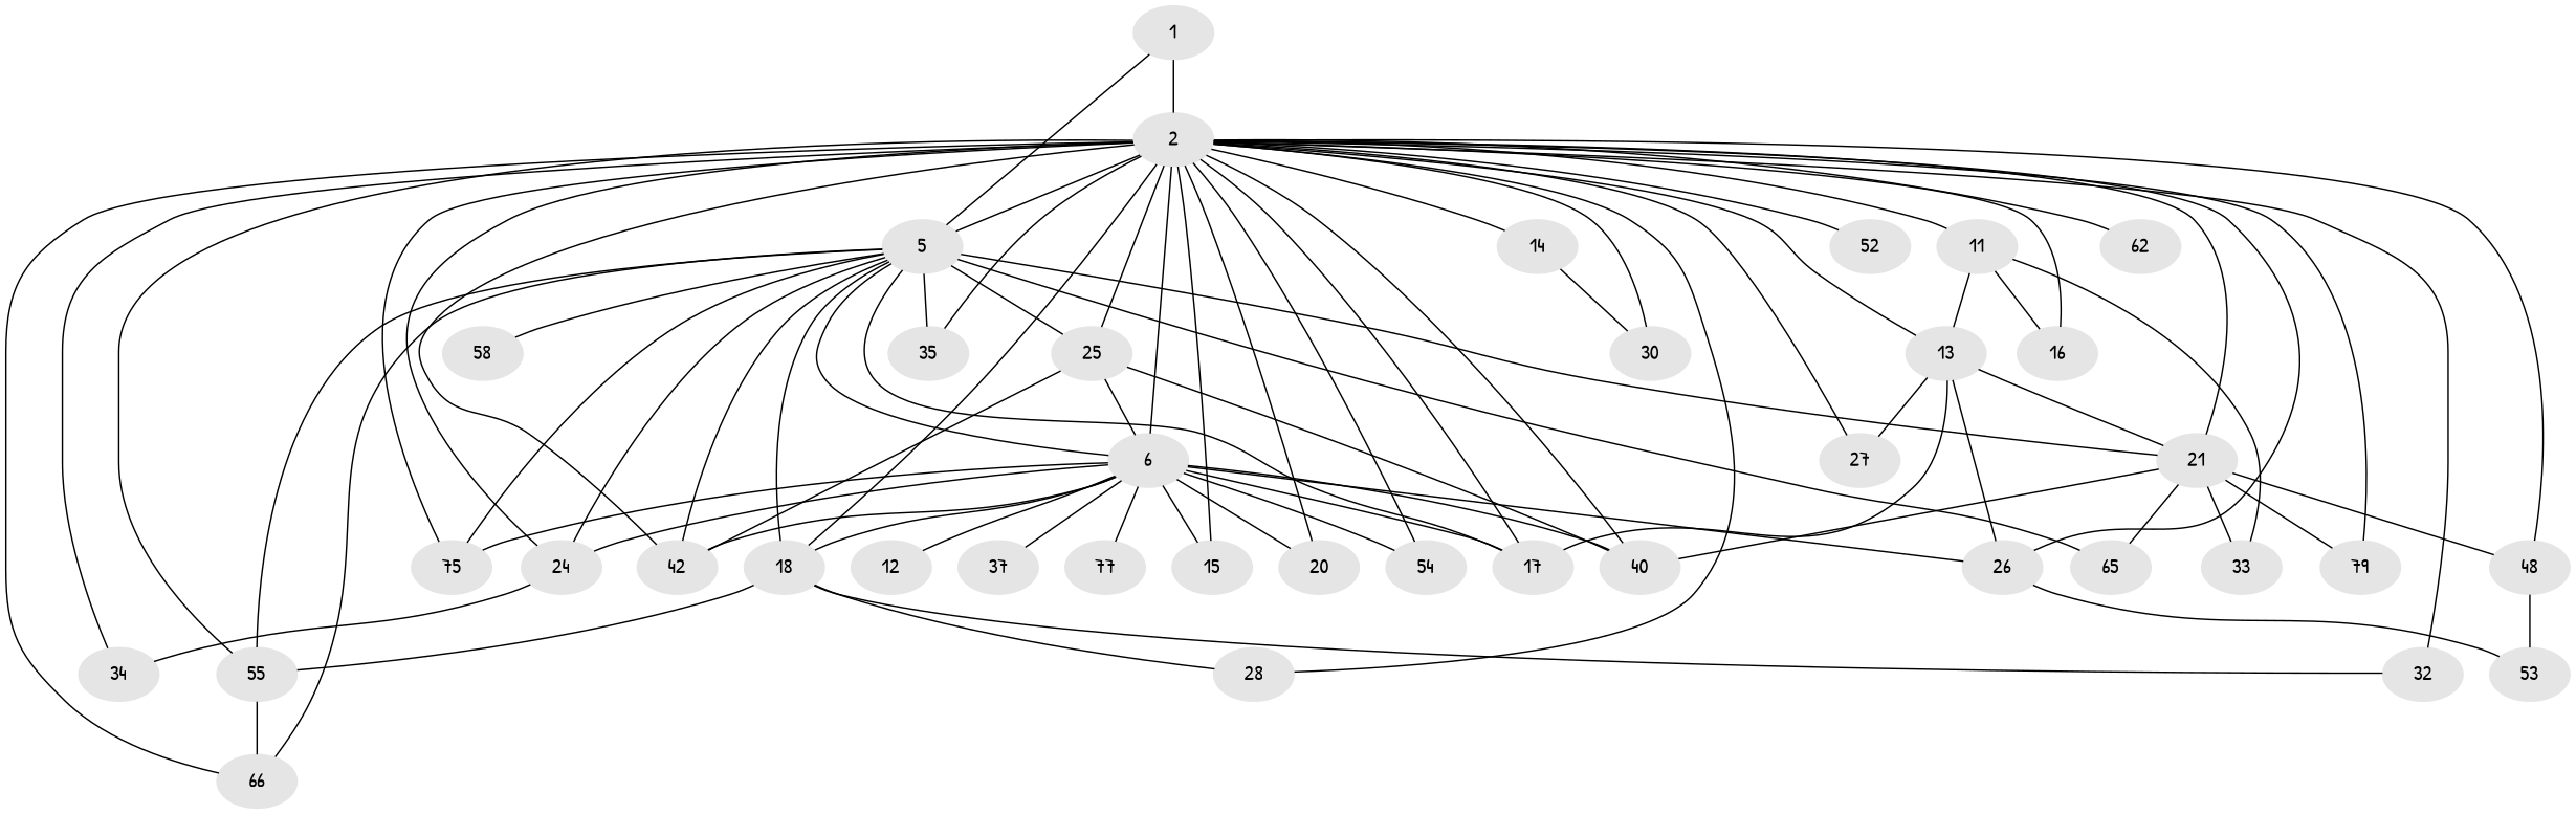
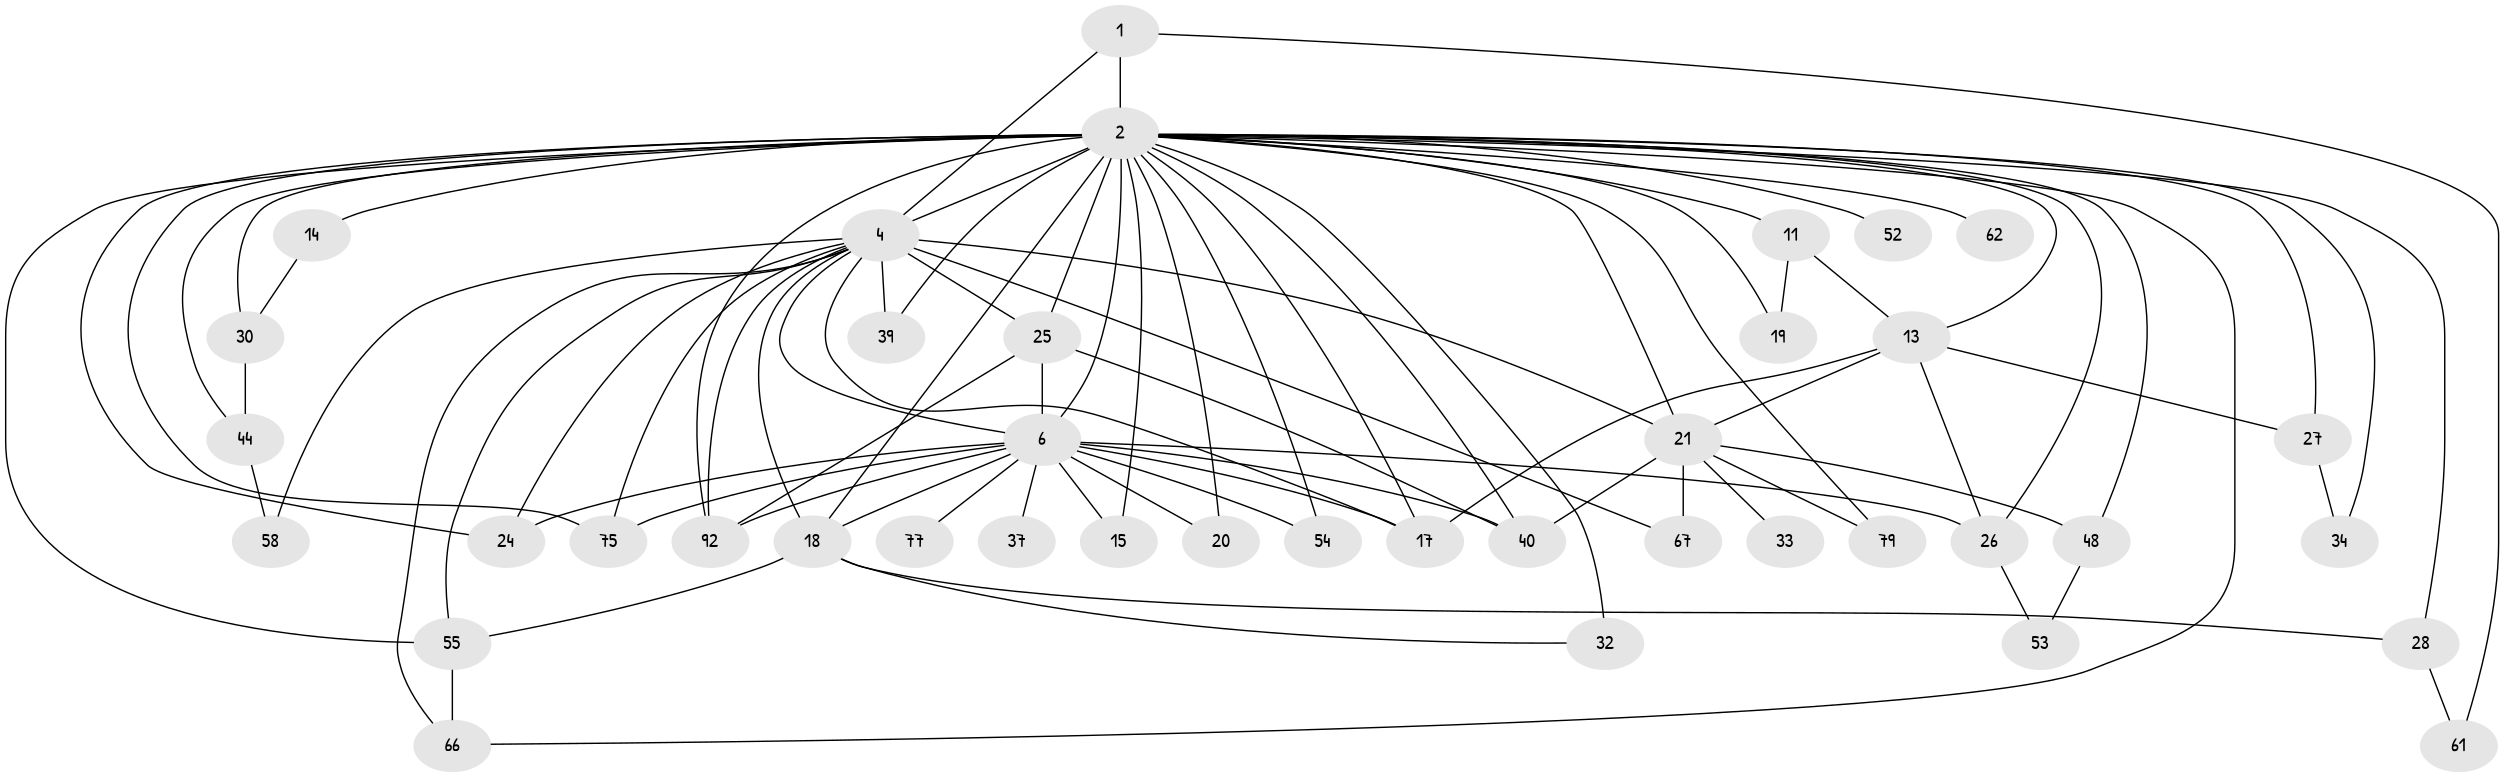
  graph {
    fontname="Patrick Hand"
    node [color=gray90 fontname="Patrick Hand" style=filled]
    edge [fontname="Patrick Hand"]
    2 [super="+51+82+3+56+10+19+64+7+9"]
-   4 [super="+39+5" label=5]
+   4 [super="+39+5"]
    6 [super="+8+85+86"]
    11
    13 [super="+76"]
    14
    15
-   16
+   16 [label=19]
    17 [super="+23"]
    18 [super="+70"]
    20
    21 [super="+60+57+46+47+29"]
    24
    25 [super="+69"]
    26
    27
    28
    30
    32
    34
-   35
+   35 [label=39]
    40
-   42 [super="+80"]
+   42 [super="+80" label=92]
+   44
    48
    52
    54 [super="+59"]
    55
    62
    66
    75
    79
    1
+   61
    58
-   65 [super="+71"]
-   12
+   65 [super="+71" label=67]
    37
    77
    33
    53
    2 -- 4 [weight=14]
    2 -- 6 [weight=11]
    2 -- 11 [weight=2]
    2 -- 13
    2 -- 14 [weight=2]
    2 -- 15
    2 -- 16
    2 -- 17 [weight=2]
    2 -- 18 [weight=2]
    2 -- 20
    2 -- 21 [weight=6]
    2 -- 24
    2 -- 25 [weight=3]
    2 -- 26
    2 -- 27 [weight=2]
    2 -- 28
    2 -- 30
    2 -- 32 [weight=2]
    2 -- 34
    2 -- 35
    2 -- 40
    2 -- 42
+   2 -- 44
    2 -- 48
    2 -- 52 [weight=2]
    2 -- 54 [weight=2]
    2 -- 55
    2 -- 62 [weight=2]
    2 -- 66
    2 -- 75
    2 -- 79
    4 -- 6 [weight=4]
    4 -- 17
    4 -- 18
    4 -- 21 [weight=2]
    4 -- 24
    4 -- 25
    4 -- 35
    4 -- 42
    4 -- 55
    4 -- 66
    4 -- 75
    4 -- 58
    4 -- 65
    6 -- 15
    6 -- 17
    6 -- 18
    6 -- 20
    6 -- 24
    6 -- 26
    6 -- 40
    6 -- 42
    6 -- 54
    6 -- 75
-   6 -- 12 [weight=2]
    6 -- 37 [weight=2]
    6 -- 77
    11 -- 13
    11 -- 16
-   11 -- 33
    13 -- 17
    13 -- 21
    13 -- 26
    13 -- 27
    14 -- 30
    18 -- 28
    18 -- 32
    18 -- 55
    21 -- 40
    21 -- 48
    21 -- 79
    21 -- 65
    21 -- 33
-   24 -- 34
+   27 -- 34
    25 -- 6 [weight=2]
    25 -- 40
    25 -- 42
    26 -- 53
+   28 -- 61
+   30 -- 44
+   44 -- 58
    48 -- 53
    55 -- 66
    1 -- 2 [weight=6]
    1 -- 4 [weight=3]
+   1 -- 61
  }
